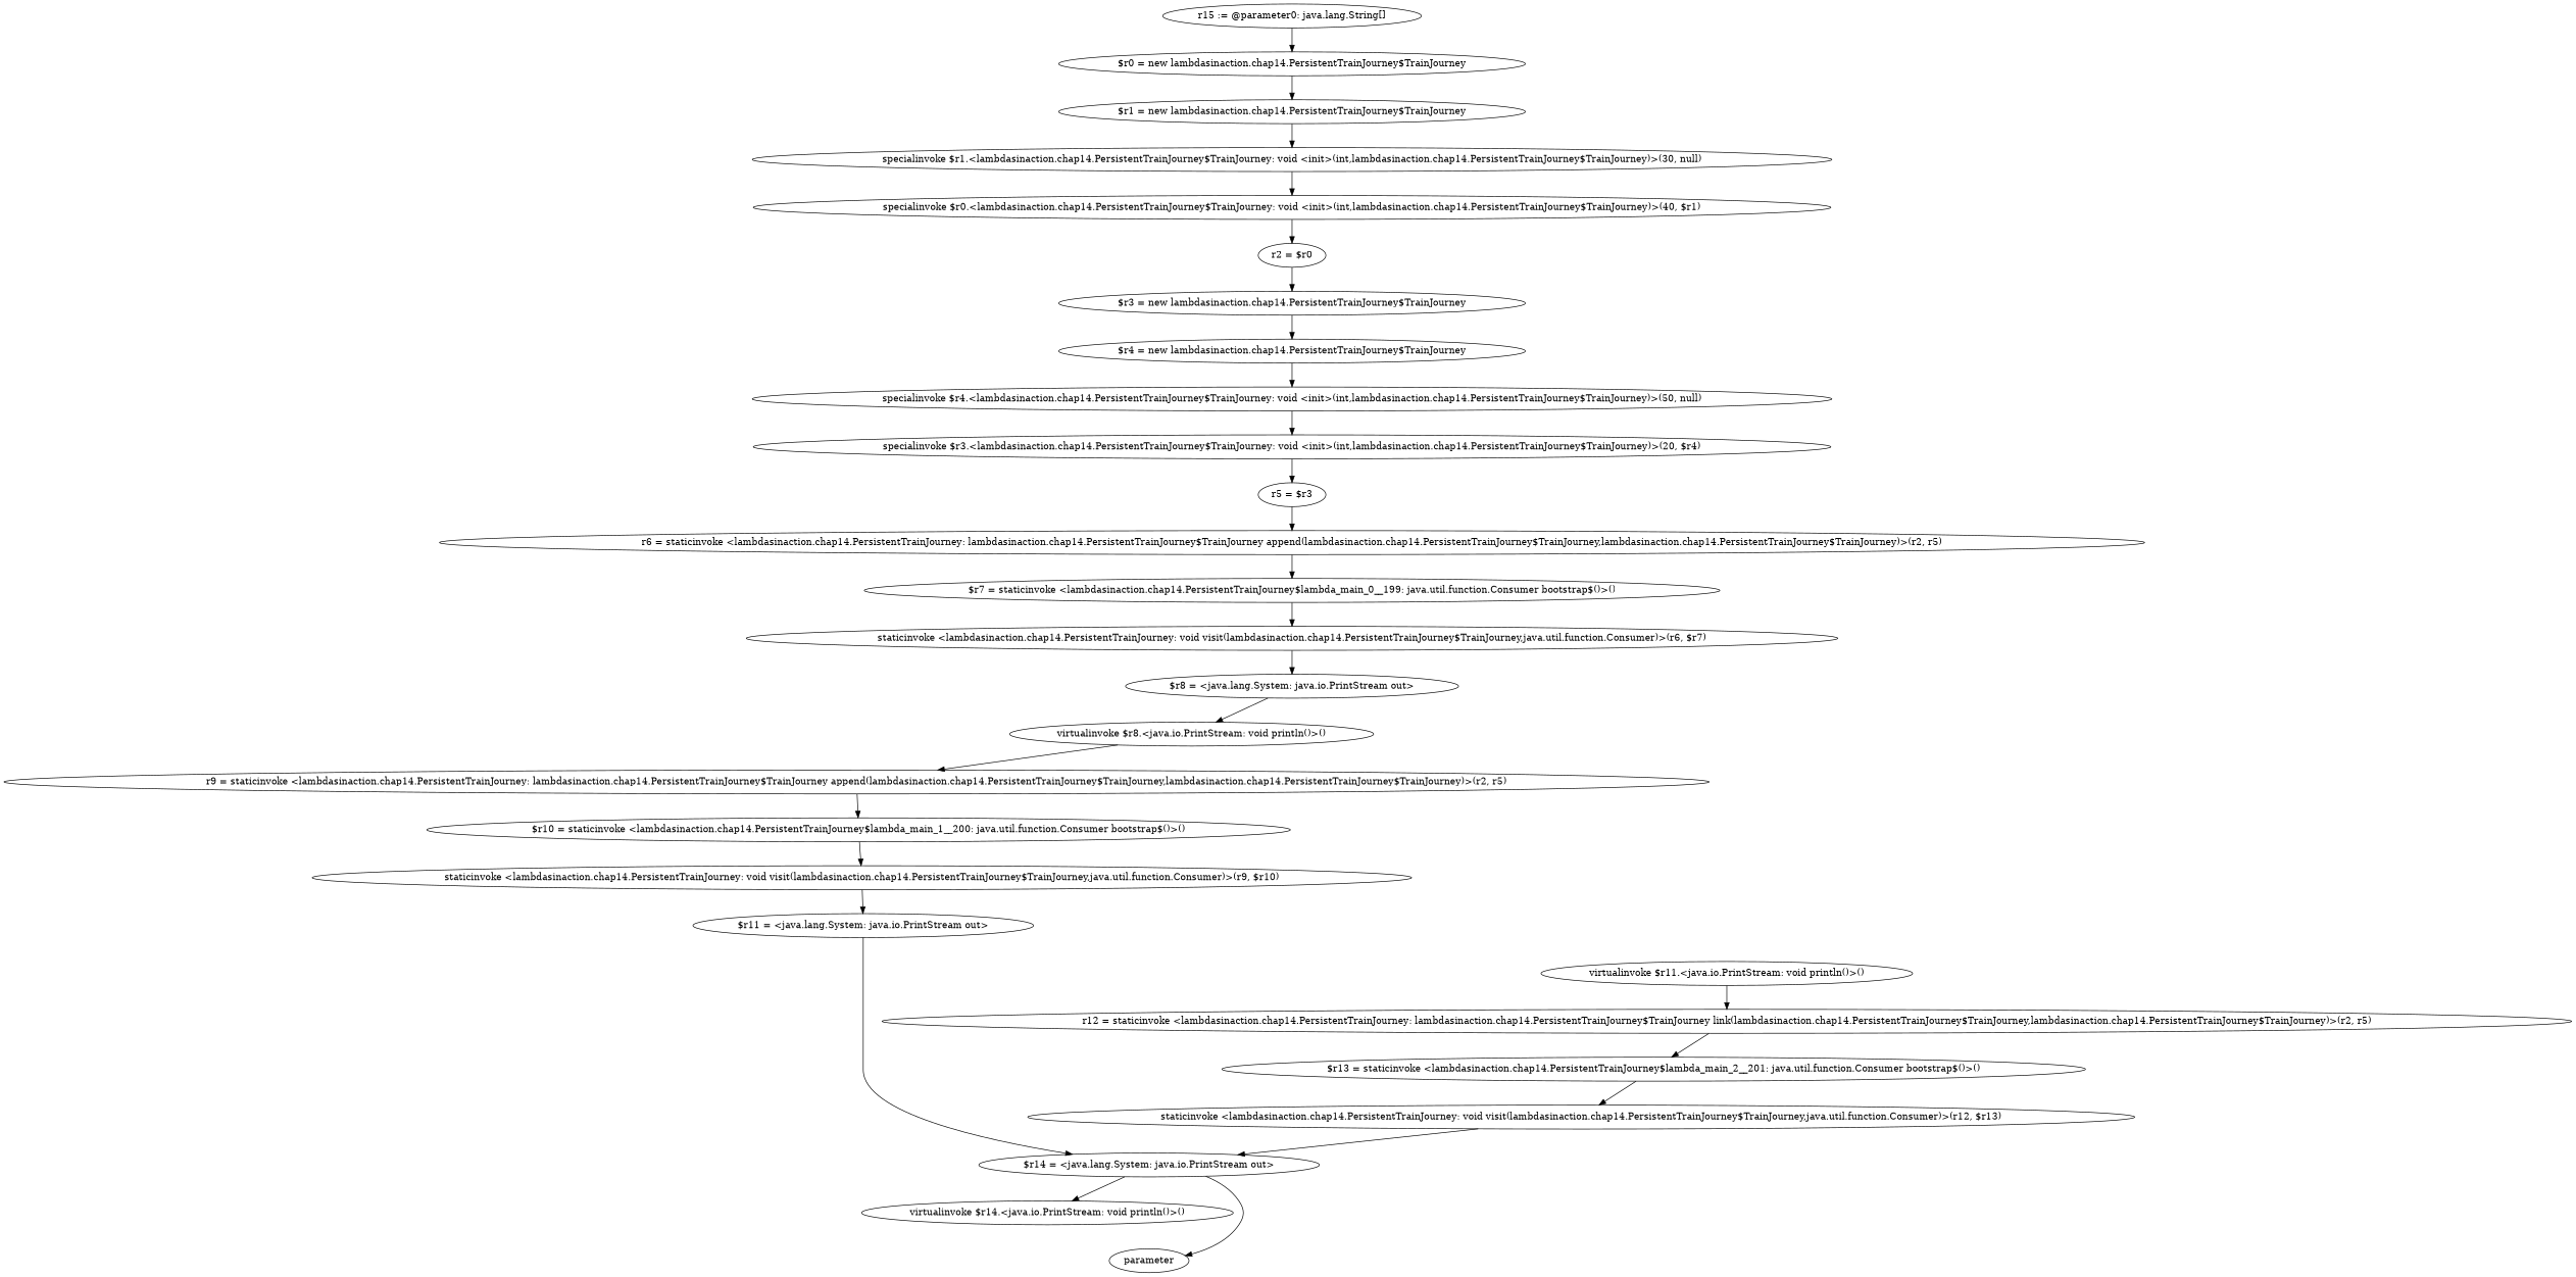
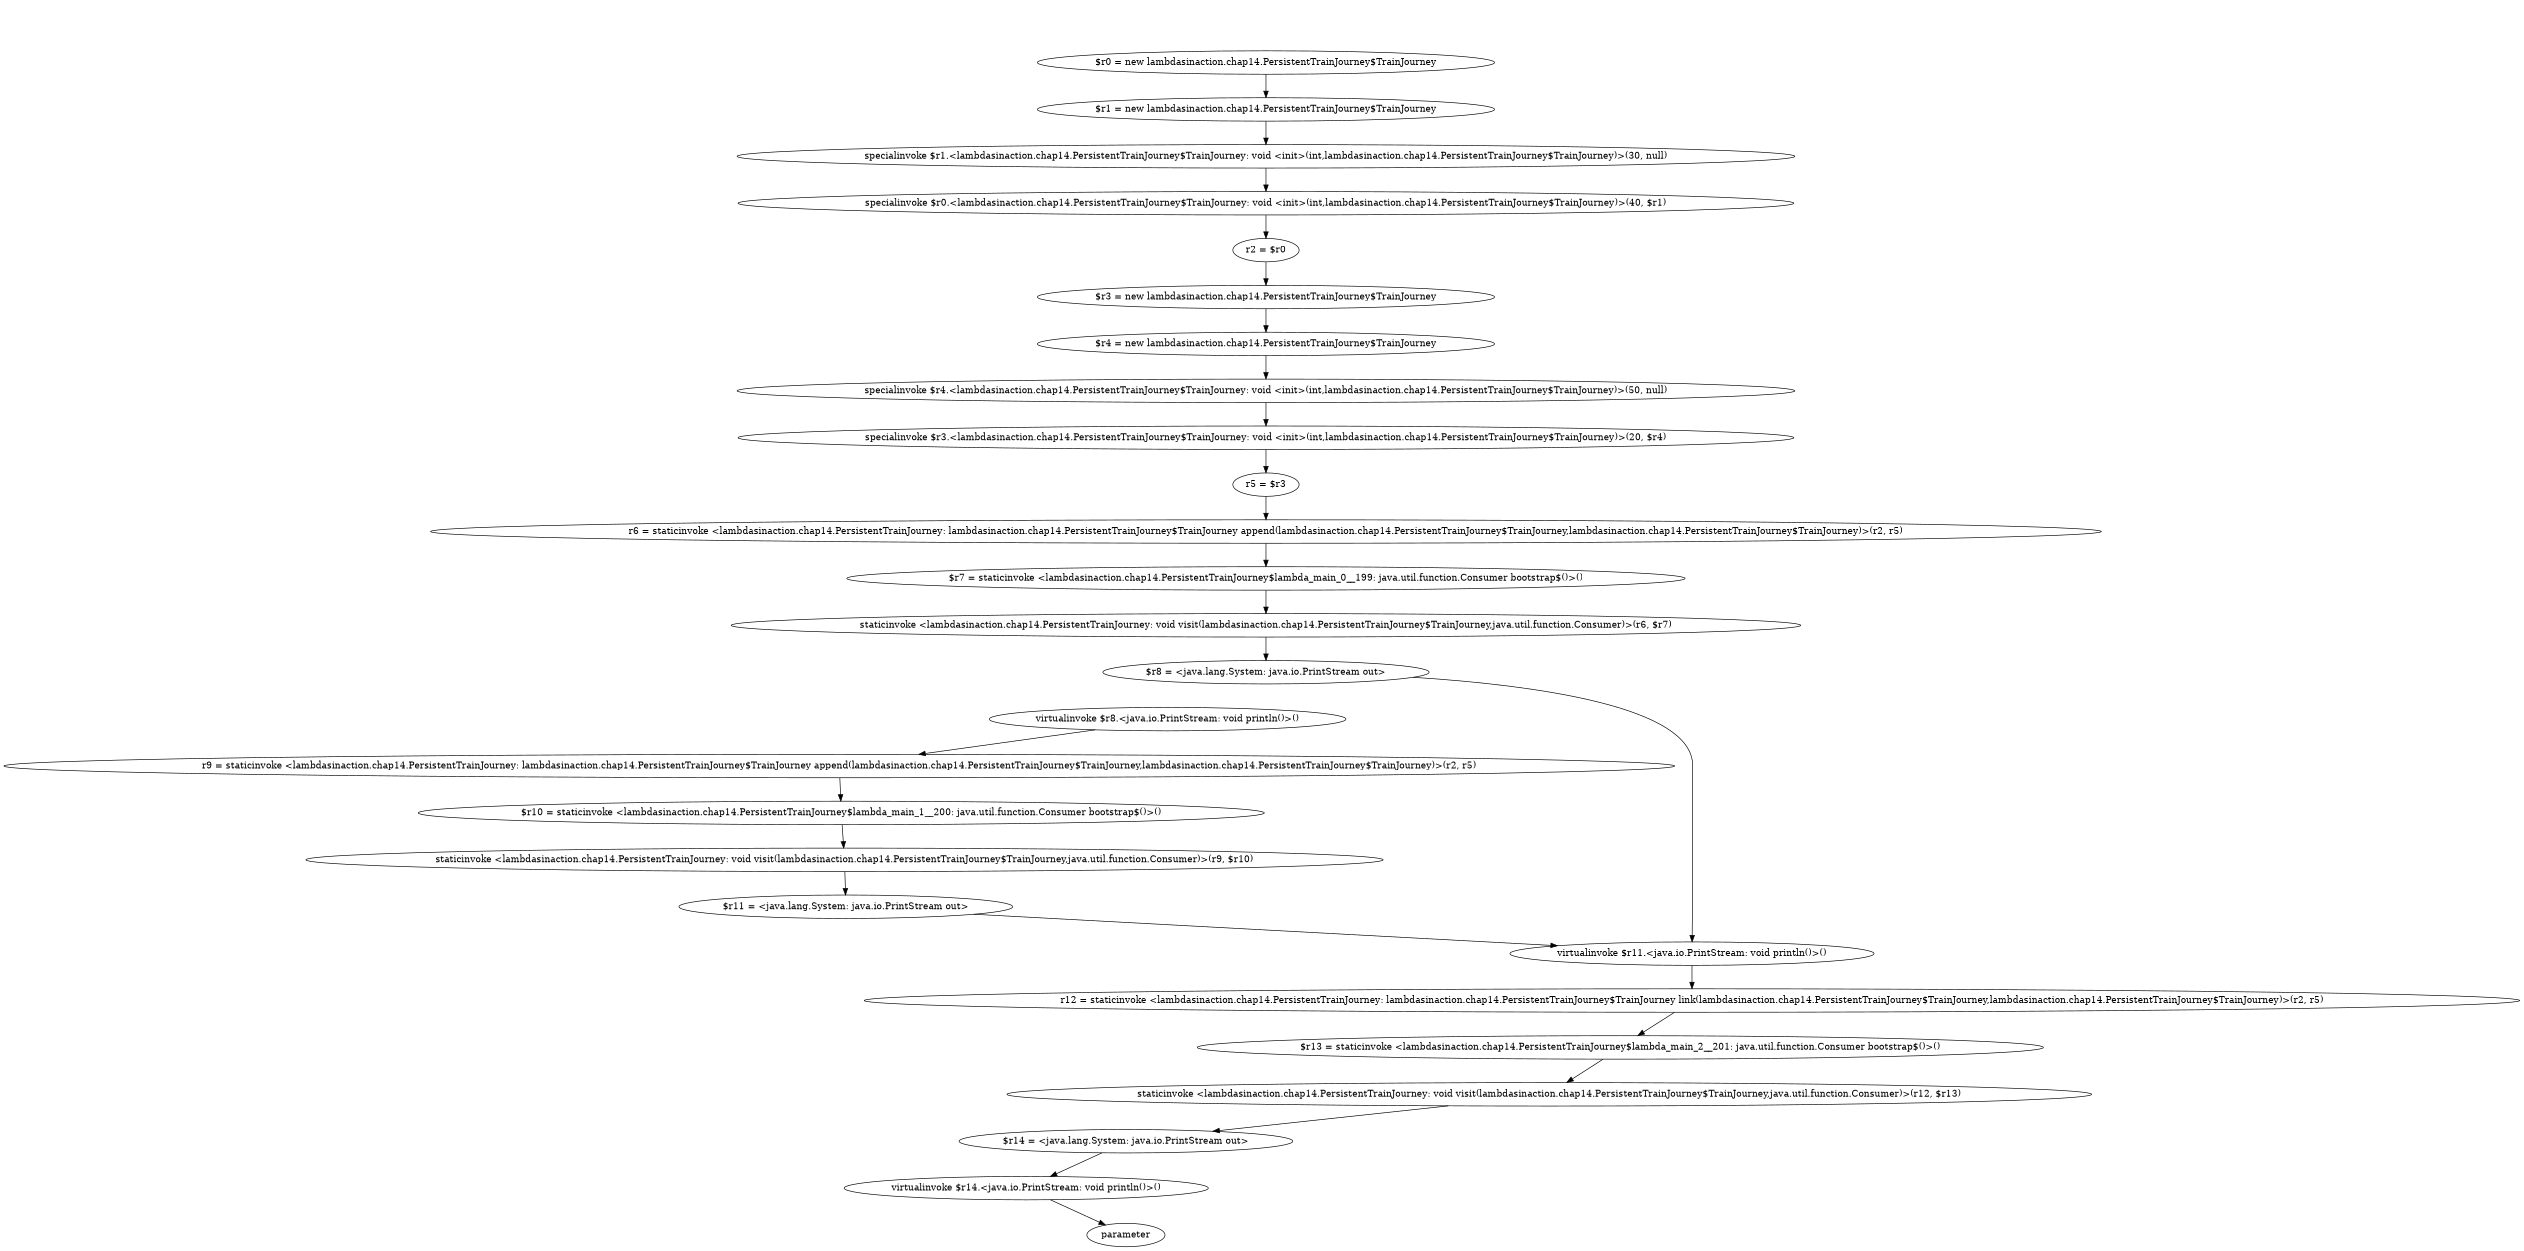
  digraph {
-   "r15 := @parameter0: java.lang.String[]"
    "$r0 = new lambdasinaction.chap14.PersistentTrainJourney$TrainJourney"
    "$r1 = new lambdasinaction.chap14.PersistentTrainJourney$TrainJourney"
    "specialinvoke $r1.<lambdasinaction.chap14.PersistentTrainJourney$TrainJourney: void <init>(int,lambdasinaction.chap14.PersistentTrainJourney$TrainJourney)>(30, null)"
    "specialinvoke $r0.<lambdasinaction.chap14.PersistentTrainJourney$TrainJourney: void <init>(int,lambdasinaction.chap14.PersistentTrainJourney$TrainJourney)>(40, $r1)"
    "r2 = $r0"
    "$r3 = new lambdasinaction.chap14.PersistentTrainJourney$TrainJourney"
    "$r4 = new lambdasinaction.chap14.PersistentTrainJourney$TrainJourney"
    "specialinvoke $r4.<lambdasinaction.chap14.PersistentTrainJourney$TrainJourney: void <init>(int,lambdasinaction.chap14.PersistentTrainJourney$TrainJourney)>(50, null)"
    "specialinvoke $r3.<lambdasinaction.chap14.PersistentTrainJourney$TrainJourney: void <init>(int,lambdasinaction.chap14.PersistentTrainJourney$TrainJourney)>(20, $r4)"
    "r5 = $r3"
    "r6 = staticinvoke <lambdasinaction.chap14.PersistentTrainJourney: lambdasinaction.chap14.PersistentTrainJourney$TrainJourney append(lambdasinaction.chap14.PersistentTrainJourney$TrainJourney,lambdasinaction.chap14.PersistentTrainJourney$TrainJourney)>(r2, r5)"
    "$r7 = staticinvoke <lambdasinaction.chap14.PersistentTrainJourney$lambda_main_0__199: java.util.function.Consumer bootstrap$()>()"
    "staticinvoke <lambdasinaction.chap14.PersistentTrainJourney: void visit(lambdasinaction.chap14.PersistentTrainJourney$TrainJourney,java.util.function.Consumer)>(r6, $r7)"
    "$r8 = <java.lang.System: java.io.PrintStream out>"
    "virtualinvoke $r8.<java.io.PrintStream: void println()>()"
    "r9 = staticinvoke <lambdasinaction.chap14.PersistentTrainJourney: lambdasinaction.chap14.PersistentTrainJourney$TrainJourney append(lambdasinaction.chap14.PersistentTrainJourney$TrainJourney,lambdasinaction.chap14.PersistentTrainJourney$TrainJourney)>(r2, r5)"
    "$r10 = staticinvoke <lambdasinaction.chap14.PersistentTrainJourney$lambda_main_1__200: java.util.function.Consumer bootstrap$()>()"
    "staticinvoke <lambdasinaction.chap14.PersistentTrainJourney: void visit(lambdasinaction.chap14.PersistentTrainJourney$TrainJourney,java.util.function.Consumer)>(r9, $r10)"
    "$r11 = <java.lang.System: java.io.PrintStream out>"
    "virtualinvoke $r11.<java.io.PrintStream: void println()>()"
    "r12 = staticinvoke <lambdasinaction.chap14.PersistentTrainJourney: lambdasinaction.chap14.PersistentTrainJourney$TrainJourney link(lambdasinaction.chap14.PersistentTrainJourney$TrainJourney,lambdasinaction.chap14.PersistentTrainJourney$TrainJourney)>(r2, r5)"
    "$r13 = staticinvoke <lambdasinaction.chap14.PersistentTrainJourney$lambda_main_2__201: java.util.function.Consumer bootstrap$()>()"
    "staticinvoke <lambdasinaction.chap14.PersistentTrainJourney: void visit(lambdasinaction.chap14.PersistentTrainJourney$TrainJourney,java.util.function.Consumer)>(r12, $r13)"
    "$r14 = <java.lang.System: java.io.PrintStream out>"
    "virtualinvoke $r14.<java.io.PrintStream: void println()>()"
    n27 [label=parameter]
-   "r15 := @parameter0: java.lang.String[]" -> "$r0 = new lambdasinaction.chap14.PersistentTrainJourney$TrainJourney"
    "$r0 = new lambdasinaction.chap14.PersistentTrainJourney$TrainJourney" -> "$r1 = new lambdasinaction.chap14.PersistentTrainJourney$TrainJourney"
    "$r1 = new lambdasinaction.chap14.PersistentTrainJourney$TrainJourney" -> "specialinvoke $r1.<lambdasinaction.chap14.PersistentTrainJourney$TrainJourney: void <init>(int,lambdasinaction.chap14.PersistentTrainJourney$TrainJourney)>(30, null)"
    "specialinvoke $r1.<lambdasinaction.chap14.PersistentTrainJourney$TrainJourney: void <init>(int,lambdasinaction.chap14.PersistentTrainJourney$TrainJourney)>(30, null)" -> "specialinvoke $r0.<lambdasinaction.chap14.PersistentTrainJourney$TrainJourney: void <init>(int,lambdasinaction.chap14.PersistentTrainJourney$TrainJourney)>(40, $r1)"
    "specialinvoke $r0.<lambdasinaction.chap14.PersistentTrainJourney$TrainJourney: void <init>(int,lambdasinaction.chap14.PersistentTrainJourney$TrainJourney)>(40, $r1)" -> "r2 = $r0"
    "r2 = $r0" -> "$r3 = new lambdasinaction.chap14.PersistentTrainJourney$TrainJourney"
    "$r3 = new lambdasinaction.chap14.PersistentTrainJourney$TrainJourney" -> "$r4 = new lambdasinaction.chap14.PersistentTrainJourney$TrainJourney"
    "$r4 = new lambdasinaction.chap14.PersistentTrainJourney$TrainJourney" -> "specialinvoke $r4.<lambdasinaction.chap14.PersistentTrainJourney$TrainJourney: void <init>(int,lambdasinaction.chap14.PersistentTrainJourney$TrainJourney)>(50, null)"
    "specialinvoke $r4.<lambdasinaction.chap14.PersistentTrainJourney$TrainJourney: void <init>(int,lambdasinaction.chap14.PersistentTrainJourney$TrainJourney)>(50, null)" -> "specialinvoke $r3.<lambdasinaction.chap14.PersistentTrainJourney$TrainJourney: void <init>(int,lambdasinaction.chap14.PersistentTrainJourney$TrainJourney)>(20, $r4)"
    "specialinvoke $r3.<lambdasinaction.chap14.PersistentTrainJourney$TrainJourney: void <init>(int,lambdasinaction.chap14.PersistentTrainJourney$TrainJourney)>(20, $r4)" -> "r5 = $r3"
    "r5 = $r3" -> "r6 = staticinvoke <lambdasinaction.chap14.PersistentTrainJourney: lambdasinaction.chap14.PersistentTrainJourney$TrainJourney append(lambdasinaction.chap14.PersistentTrainJourney$TrainJourney,lambdasinaction.chap14.PersistentTrainJourney$TrainJourney)>(r2, r5)"
    "r6 = staticinvoke <lambdasinaction.chap14.PersistentTrainJourney: lambdasinaction.chap14.PersistentTrainJourney$TrainJourney append(lambdasinaction.chap14.PersistentTrainJourney$TrainJourney,lambdasinaction.chap14.PersistentTrainJourney$TrainJourney)>(r2, r5)" -> "$r7 = staticinvoke <lambdasinaction.chap14.PersistentTrainJourney$lambda_main_0__199: java.util.function.Consumer bootstrap$()>()"
    "$r7 = staticinvoke <lambdasinaction.chap14.PersistentTrainJourney$lambda_main_0__199: java.util.function.Consumer bootstrap$()>()" -> "staticinvoke <lambdasinaction.chap14.PersistentTrainJourney: void visit(lambdasinaction.chap14.PersistentTrainJourney$TrainJourney,java.util.function.Consumer)>(r6, $r7)"
    "staticinvoke <lambdasinaction.chap14.PersistentTrainJourney: void visit(lambdasinaction.chap14.PersistentTrainJourney$TrainJourney,java.util.function.Consumer)>(r6, $r7)" -> "$r8 = <java.lang.System: java.io.PrintStream out>"
-   "$r8 = <java.lang.System: java.io.PrintStream out>" -> "virtualinvoke $r8.<java.io.PrintStream: void println()>()"
+   "$r8 = <java.lang.System: java.io.PrintStream out>" -> "virtualinvoke $r11.<java.io.PrintStream: void println()>()"
    "virtualinvoke $r8.<java.io.PrintStream: void println()>()" -> "r9 = staticinvoke <lambdasinaction.chap14.PersistentTrainJourney: lambdasinaction.chap14.PersistentTrainJourney$TrainJourney append(lambdasinaction.chap14.PersistentTrainJourney$TrainJourney,lambdasinaction.chap14.PersistentTrainJourney$TrainJourney)>(r2, r5)"
    "r9 = staticinvoke <lambdasinaction.chap14.PersistentTrainJourney: lambdasinaction.chap14.PersistentTrainJourney$TrainJourney append(lambdasinaction.chap14.PersistentTrainJourney$TrainJourney,lambdasinaction.chap14.PersistentTrainJourney$TrainJourney)>(r2, r5)" -> "$r10 = staticinvoke <lambdasinaction.chap14.PersistentTrainJourney$lambda_main_1__200: java.util.function.Consumer bootstrap$()>()"
    "$r10 = staticinvoke <lambdasinaction.chap14.PersistentTrainJourney$lambda_main_1__200: java.util.function.Consumer bootstrap$()>()" -> "staticinvoke <lambdasinaction.chap14.PersistentTrainJourney: void visit(lambdasinaction.chap14.PersistentTrainJourney$TrainJourney,java.util.function.Consumer)>(r9, $r10)"
    "staticinvoke <lambdasinaction.chap14.PersistentTrainJourney: void visit(lambdasinaction.chap14.PersistentTrainJourney$TrainJourney,java.util.function.Consumer)>(r9, $r10)" -> "$r11 = <java.lang.System: java.io.PrintStream out>"
-   "$r11 = <java.lang.System: java.io.PrintStream out>" -> "$r14 = <java.lang.System: java.io.PrintStream out>"
+   "$r11 = <java.lang.System: java.io.PrintStream out>" -> "virtualinvoke $r11.<java.io.PrintStream: void println()>()"
    "virtualinvoke $r11.<java.io.PrintStream: void println()>()" -> "r12 = staticinvoke <lambdasinaction.chap14.PersistentTrainJourney: lambdasinaction.chap14.PersistentTrainJourney$TrainJourney link(lambdasinaction.chap14.PersistentTrainJourney$TrainJourney,lambdasinaction.chap14.PersistentTrainJourney$TrainJourney)>(r2, r5)"
    "r12 = staticinvoke <lambdasinaction.chap14.PersistentTrainJourney: lambdasinaction.chap14.PersistentTrainJourney$TrainJourney link(lambdasinaction.chap14.PersistentTrainJourney$TrainJourney,lambdasinaction.chap14.PersistentTrainJourney$TrainJourney)>(r2, r5)" -> "$r13 = staticinvoke <lambdasinaction.chap14.PersistentTrainJourney$lambda_main_2__201: java.util.function.Consumer bootstrap$()>()"
    "$r13 = staticinvoke <lambdasinaction.chap14.PersistentTrainJourney$lambda_main_2__201: java.util.function.Consumer bootstrap$()>()" -> "staticinvoke <lambdasinaction.chap14.PersistentTrainJourney: void visit(lambdasinaction.chap14.PersistentTrainJourney$TrainJourney,java.util.function.Consumer)>(r12, $r13)"
    "staticinvoke <lambdasinaction.chap14.PersistentTrainJourney: void visit(lambdasinaction.chap14.PersistentTrainJourney$TrainJourney,java.util.function.Consumer)>(r12, $r13)" -> "$r14 = <java.lang.System: java.io.PrintStream out>"
    "$r14 = <java.lang.System: java.io.PrintStream out>" -> "virtualinvoke $r14.<java.io.PrintStream: void println()>()"
-   "$r14 = <java.lang.System: java.io.PrintStream out>" -> n27
+   "virtualinvoke $r14.<java.io.PrintStream: void println()>()" -> n27
  }
